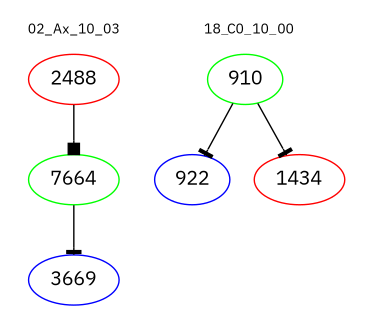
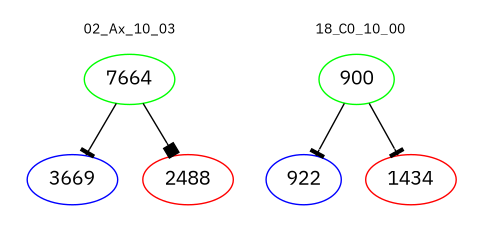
  digraph {
    fontname="IBM Plex Sans"
    node [color=green fontname="IBM Plex Sans"]
    edge [arrowhead=tee color=black fontname="IBM Plex Sans"]
    n1 [label=7664]
    n2 [color=blue label=3669]
    n3 [color=red label=2488]
-   n4 [label=910]
+   n4 [label=900]
    n5 [color=blue label=922]
    n6 [color=red label=1434]
    subgraph cluster_1 {
      color=white
      fontsize=10
      label="02_Ax_10_03"
      n1
      n2
      n3
    }
    subgraph cluster_2 {
      color=white
      fontsize=10
      label="18_C0_10_00"
      n4
      n5
      n6
    }
    n1 -> n2
-   n3 -> n1 [arrowhead=box]
+   n1 -> n3 [arrowhead=box]
    n4 -> n5
    n4 -> n6
  }
